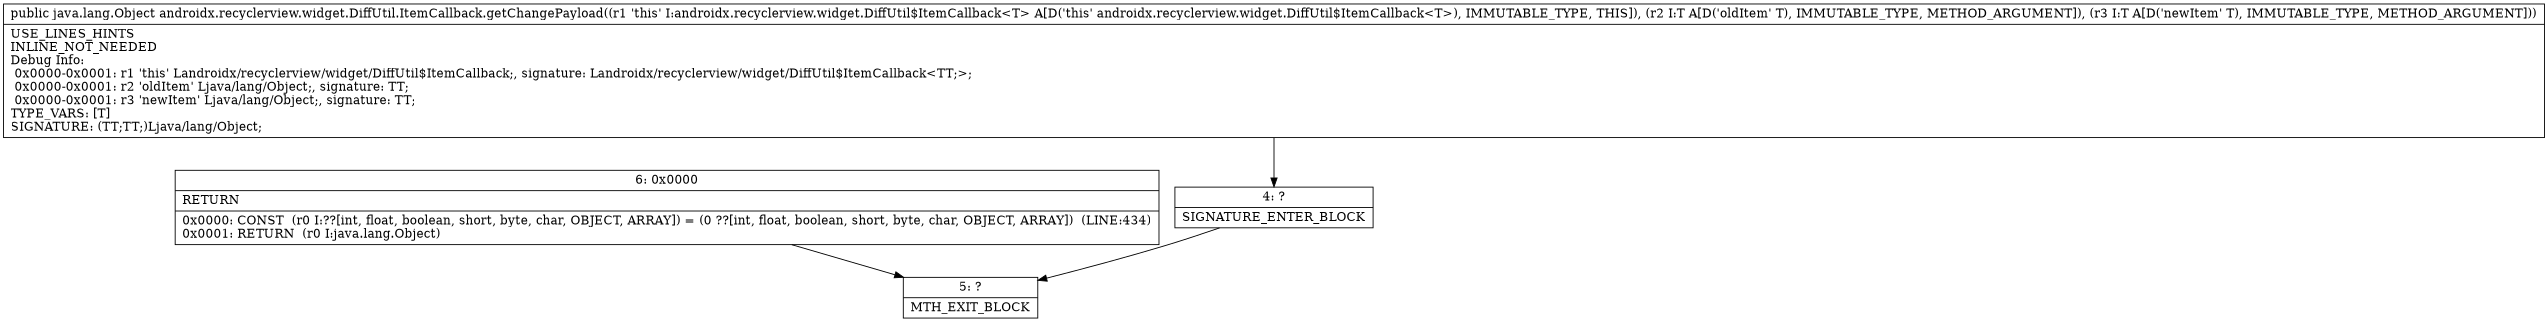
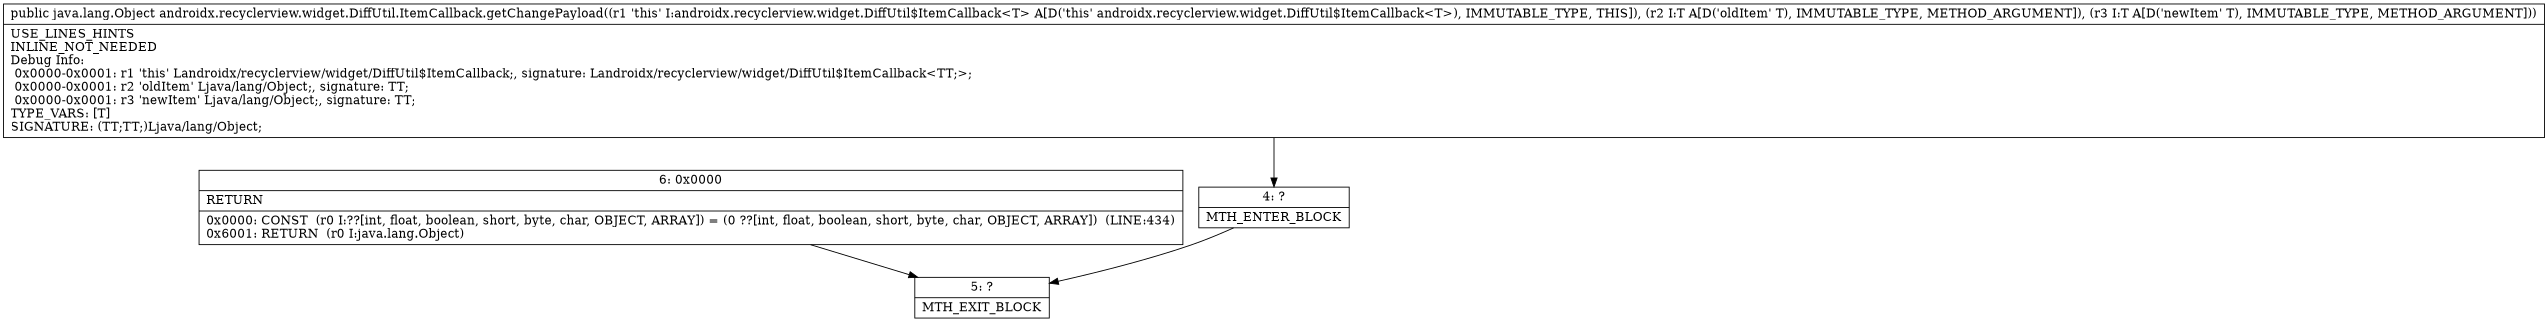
  digraph {
    node [shape=record]
-   n1 [label="{4\:\ ?|SIGNATURE_ENTER_BLOCK\l}"]
+   n1 [label="{4\:\ ?|MTH_ENTER_BLOCK\l}"]
    n2 [label="{5\:\ ?|MTH_EXIT_BLOCK\l}"]
-   n3 [label="{6\:\ 0x0000|RETURN\l|0x0000: CONST  (r0 I:??[int, float, boolean, short, byte, char, OBJECT, ARRAY]) = (0 ??[int, float, boolean, short, byte, char, OBJECT, ARRAY])  (LINE:434)\l0x0001: RETURN  (r0 I:java.lang.Object) \l}"]
+   n3 [label="{6\:\ 0x0000|RETURN\l|0x0000: CONST  (r0 I:??[int, float, boolean, short, byte, char, OBJECT, ARRAY]) = (0 ??[int, float, boolean, short, byte, char, OBJECT, ARRAY])  (LINE:434)\l0x6001: RETURN  (r0 I:java.lang.Object) \l}"]
    n4 [label="{public java.lang.Object androidx.recyclerview.widget.DiffUtil.ItemCallback.getChangePayload((r1 'this' I:androidx.recyclerview.widget.DiffUtil$ItemCallback\<T\> A[D('this' androidx.recyclerview.widget.DiffUtil$ItemCallback\<T\>), IMMUTABLE_TYPE, THIS]), (r2 I:T A[D('oldItem' T), IMMUTABLE_TYPE, METHOD_ARGUMENT]), (r3 I:T A[D('newItem' T), IMMUTABLE_TYPE, METHOD_ARGUMENT]))  | USE_LINES_HINTS\lINLINE_NOT_NEEDED\lDebug Info:\l  0x0000\-0x0001: r1 'this' Landroidx\/recyclerview\/widget\/DiffUtil$ItemCallback;, signature: Landroidx\/recyclerview\/widget\/DiffUtil$ItemCallback\<TT;\>;\l  0x0000\-0x0001: r2 'oldItem' Ljava\/lang\/Object;, signature: TT;\l  0x0000\-0x0001: r3 'newItem' Ljava\/lang\/Object;, signature: TT;\lTYPE_VARS: [T]\lSIGNATURE: (TT;TT;)Ljava\/lang\/Object;\l}"]
    n1 -> n2
    n3 -> n2
    n4 -> n1
  }
